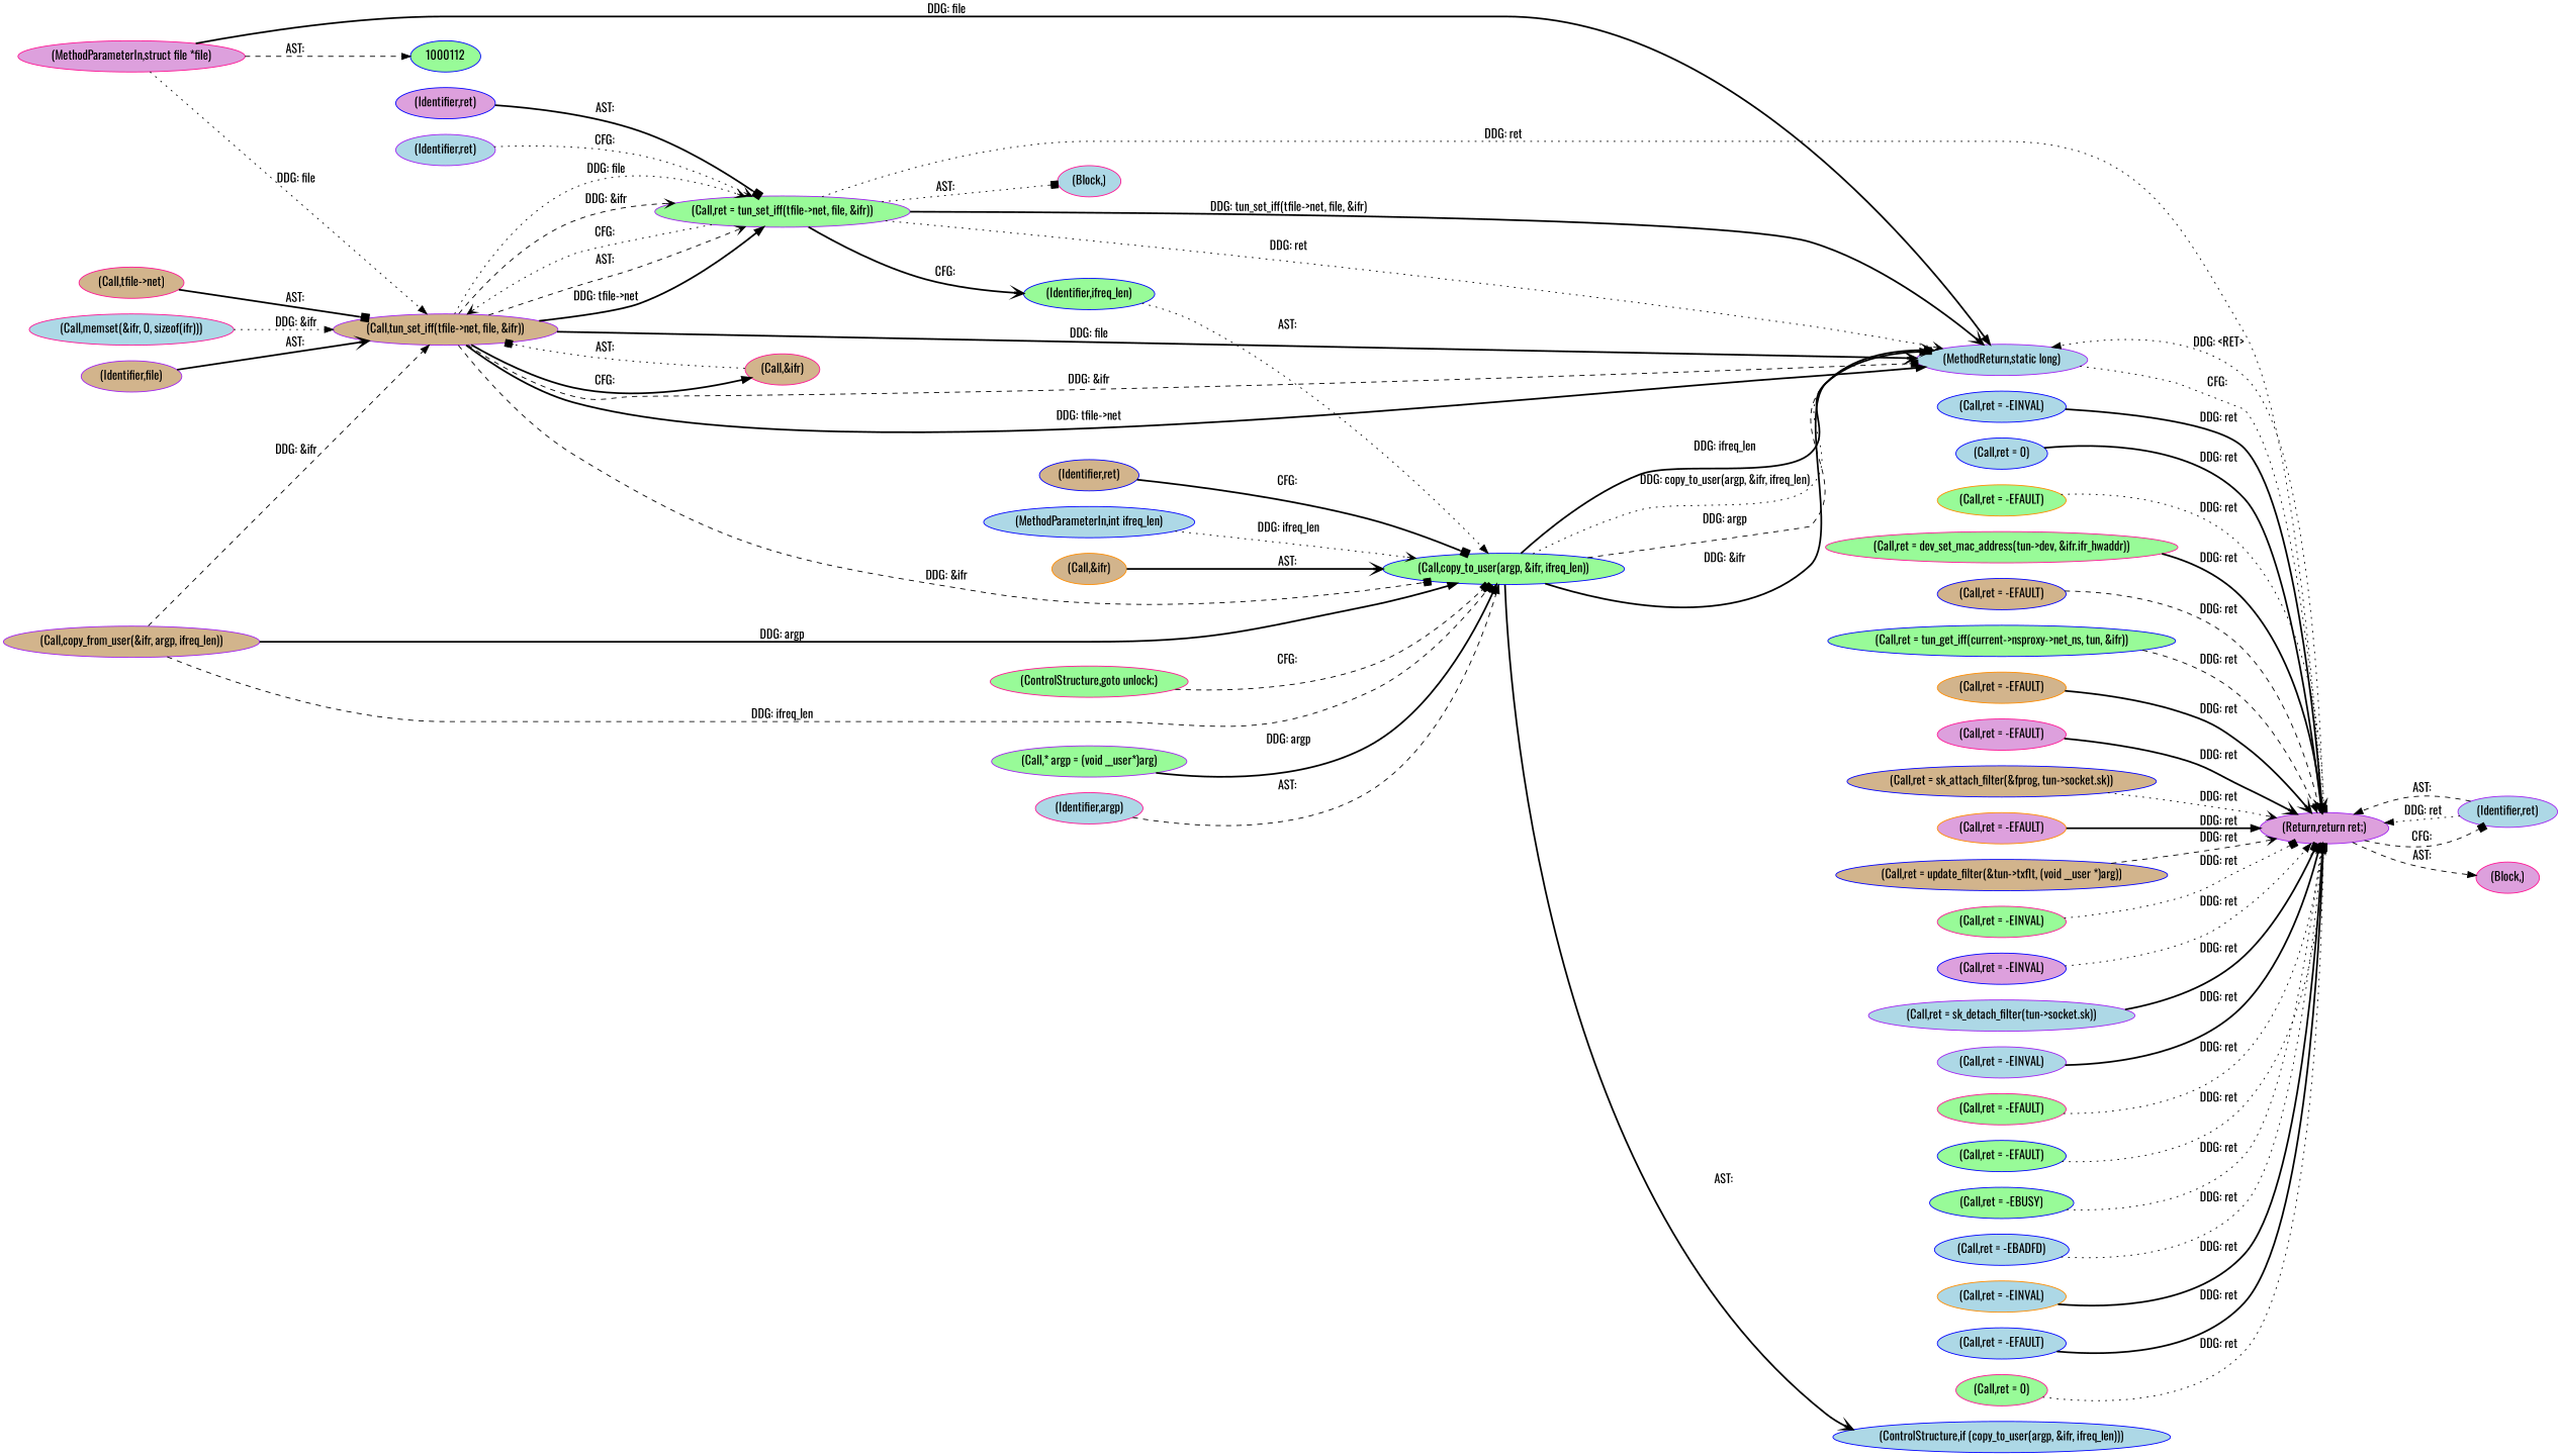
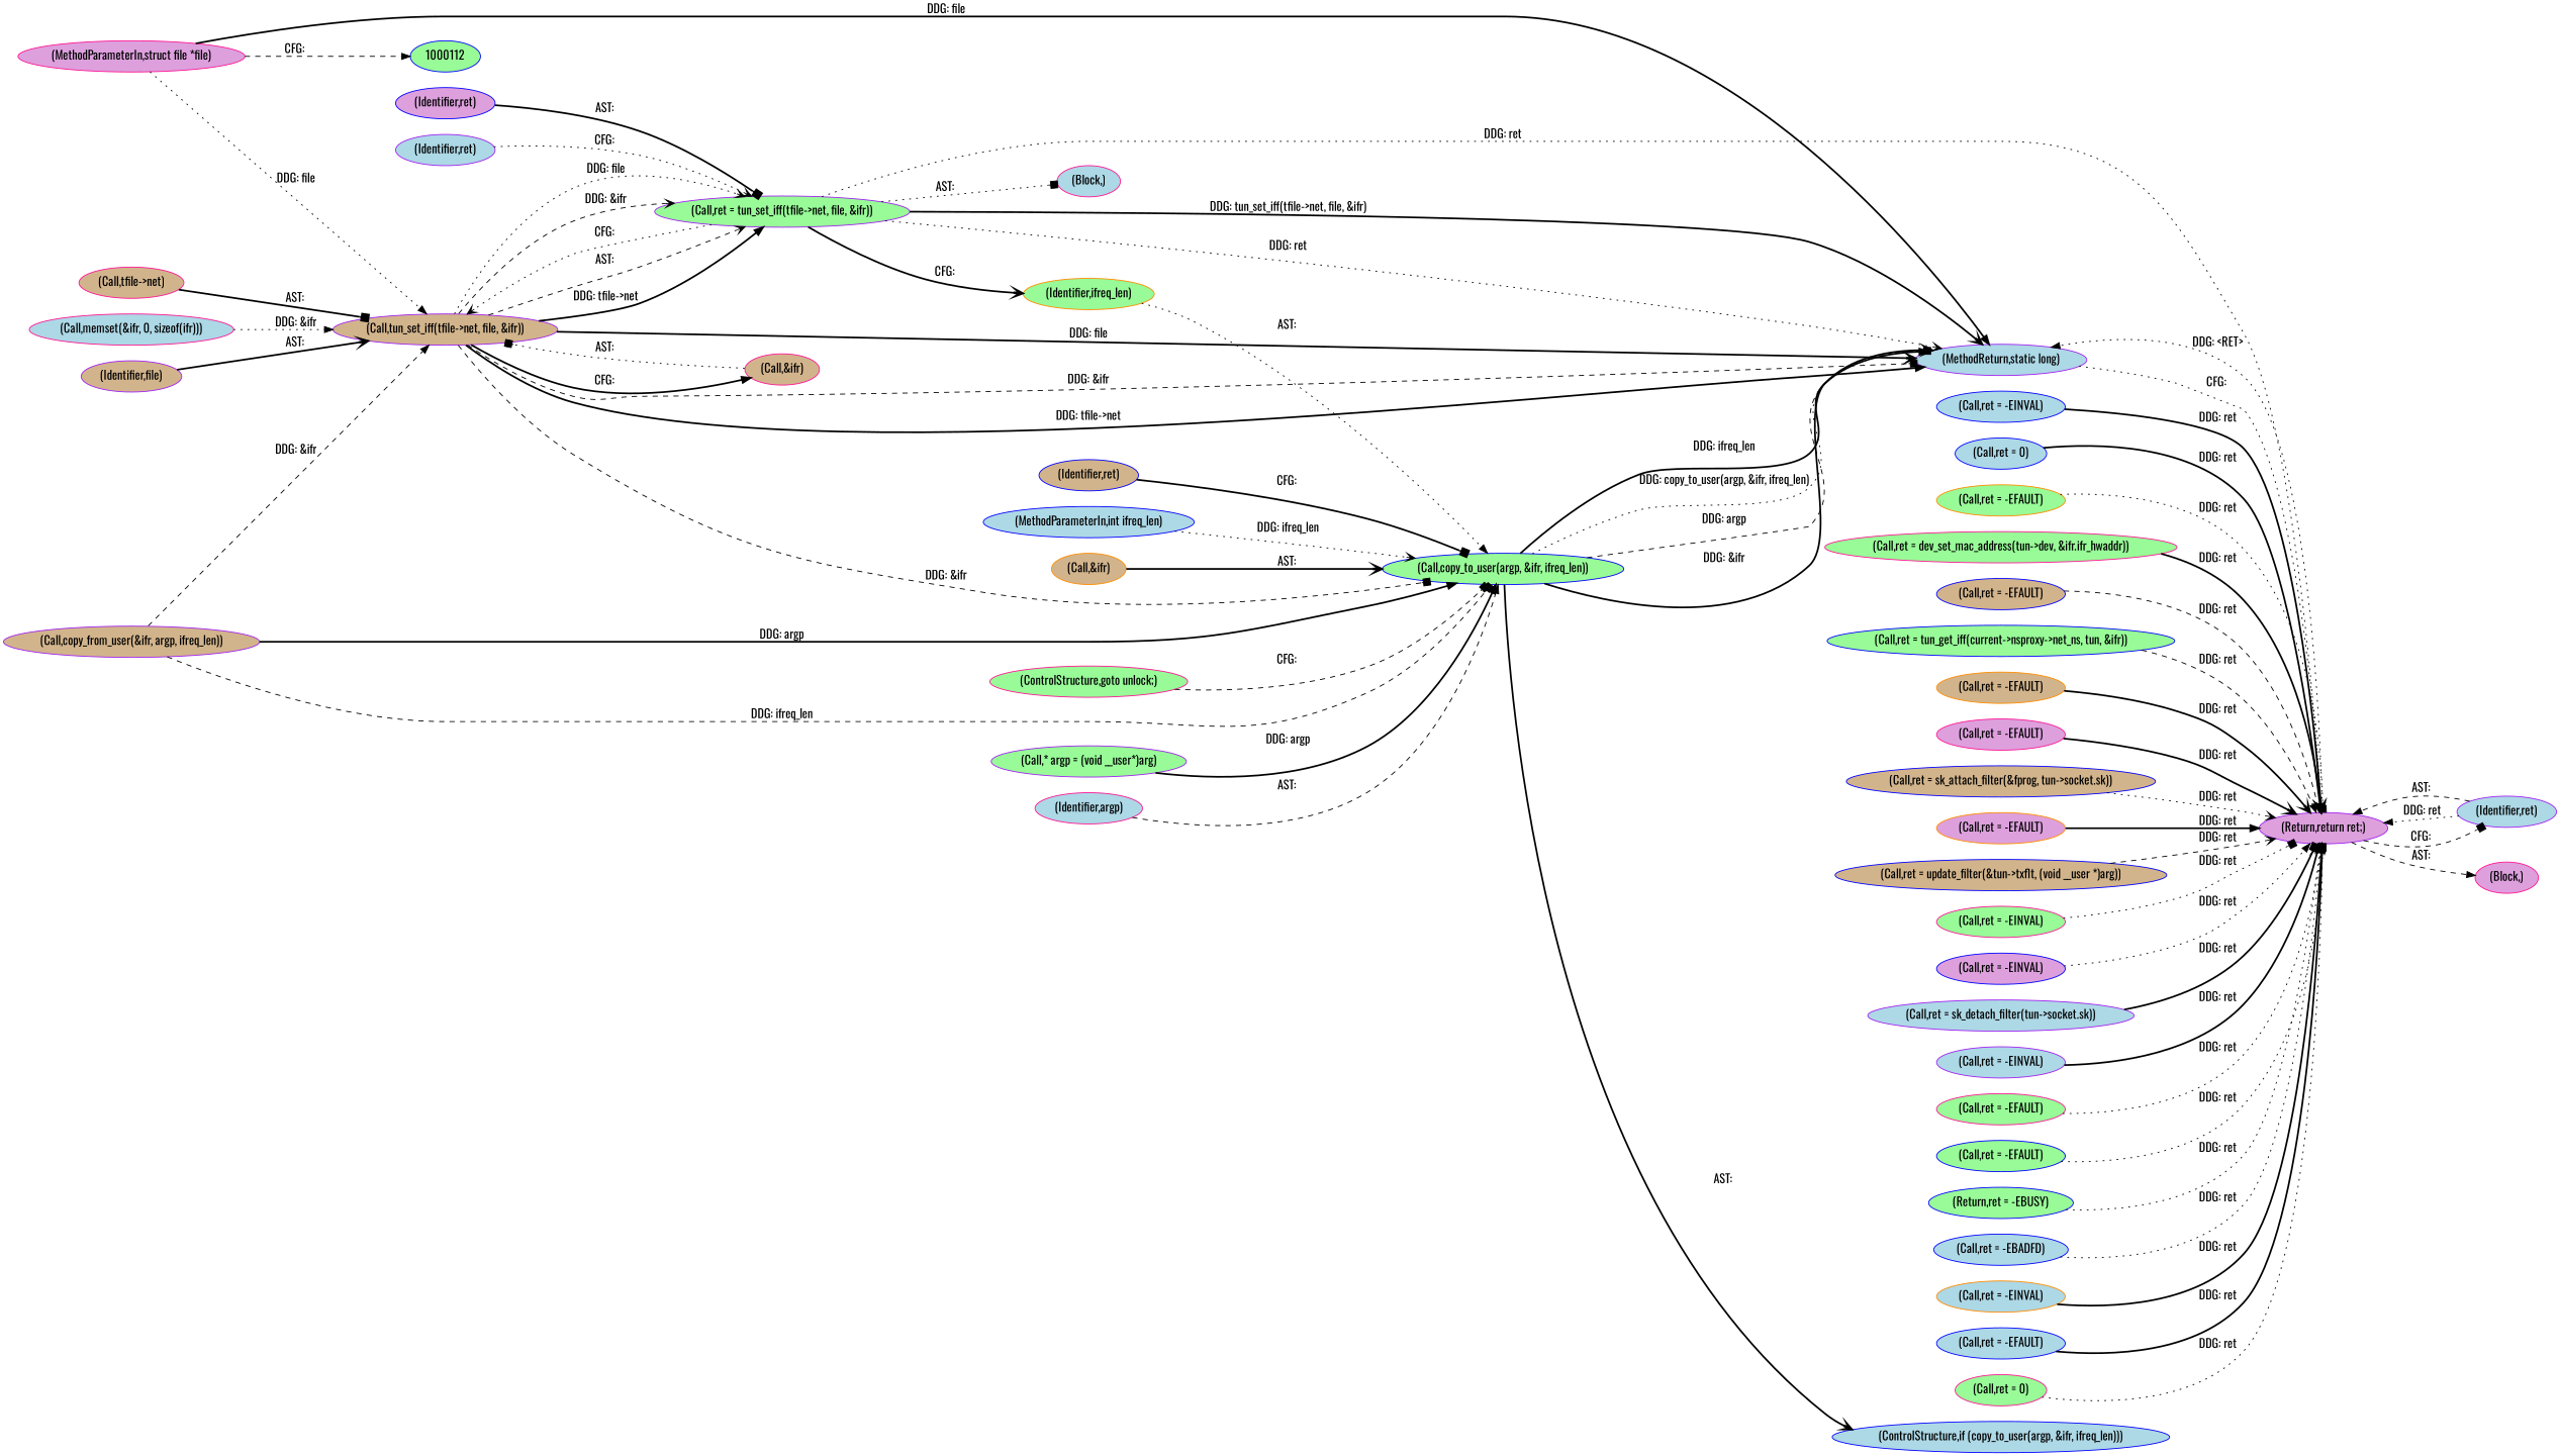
  digraph {
    fontname=Oswald
    rankdir=LR
    node [color=blue fillcolor=lightblue fontname=Oswald style=filled]
    edge [arrowhead=normal fontname=Oswald style=bold]
    n1 [color=deeppink fillcolor=plum label="(MethodParameterIn,struct file *file)"]
    n2 [color=purple fillcolor=tan label="(Call,tun_set_iff(tfile->net, file, &ifr))"]
    n3 [color=purple label="(MethodReturn,static long)"]
    1000112 [fillcolor=palegreen]
    n5 [color=purple fillcolor=palegreen label="(Call,ret = tun_set_iff(tfile->net, file, &ifr))"]
    n6 [fillcolor=palegreen label="(Call,copy_to_user(argp, &ifr, ifreq_len))"]
    n7 [color=deeppink fillcolor=tan label="(Call,&ifr)"]
    n8 [color=purple fillcolor=plum label="(Return,return ret;)"]
    n9 [color=deeppink label="(Block,)"]
-   n10 [fillcolor=palegreen label="(Identifier,ifreq_len)"]
+   n10 [color=darkorange fillcolor=palegreen label="(Identifier,ifreq_len)"]
    n11 [label="(ControlStructure,if (copy_to_user(argp, &ifr, ifreq_len)))"]
    n12 [color=purple label="(Identifier,ret)"]
    n13 [color=deeppink fillcolor=plum label="(Block,)"]
    n14 [color=purple fillcolor=palegreen label="(Call,* argp = (void __user*)arg)"]
    n15 [label="(Call,ret = -EINVAL)"]
    n16 [label="(Call,ret = 0)"]
    n17 [color=darkorange fillcolor=palegreen label="(Call,ret = -EFAULT)"]
    n18 [color=deeppink fillcolor=palegreen label="(Call,ret = dev_set_mac_address(tun->dev, &ifr.ifr_hwaddr))"]
    n19 [fillcolor=tan label="(Call,ret = -EFAULT)"]
    n20 [fillcolor=palegreen label="(Call,ret = tun_get_iff(current->nsproxy->net_ns, tun, &ifr))"]
    n21 [color=darkorange fillcolor=tan label="(Call,ret = -EFAULT)"]
    n22 [fillcolor=tan label="(Identifier,ret)"]
    n23 [color=deeppink fillcolor=tan label="(Call,tfile->net)"]
    n24 [color=deeppink fillcolor=palegreen label="(ControlStructure,goto unlock;)"]
    n25 [fillcolor=plum label="(Identifier,ret)"]
    n26 [color=purple label="(Identifier,ret)"]
    n27 [color=deeppink fillcolor=plum label="(Call,ret = -EFAULT)"]
    n28 [fillcolor=tan label="(Call,ret = sk_attach_filter(&fprog, tun->socket.sk))"]
    n29 [color=deeppink label="(Call,memset(&ifr, 0, sizeof(ifr)))"]
    n30 [color=darkorange fillcolor=plum label="(Call,ret = -EFAULT)"]
    n31 [fillcolor=tan label="(Call,ret = update_filter(&tun->txflt, (void __user *)arg))"]
    n32 [color=purple fillcolor=tan label="(Call,copy_from_user(&ifr, argp, ifreq_len))"]
    n33 [color=deeppink fillcolor=palegreen label="(Call,ret = -EINVAL)"]
    n34 [fillcolor=plum label="(Call,ret = -EINVAL)"]
    n35 [color=purple label="(Call,ret = sk_detach_filter(tun->socket.sk))"]
    n36 [color=deeppink label="(Identifier,argp)"]
    n37 [color=purple label="(Call,ret = -EINVAL)"]
    n38 [color=deeppink fillcolor=palegreen label="(Call,ret = -EFAULT)"]
    n39 [fillcolor=palegreen label="(Call,ret = -EFAULT)"]
    n40 [label="(MethodParameterIn,int ifreq_len)"]
-   n41 [fillcolor=palegreen label="(Call,ret = -EBUSY)"]
+   n41 [fillcolor=palegreen label="(Return,ret = -EBUSY)"]
    n42 [label="(Call,ret = -EBADFD)"]
    n43 [color=darkorange label="(Call,ret = -EINVAL)"]
    n44 [label="(Call,ret = -EFAULT)"]
    n45 [color=darkorange fillcolor=tan label="(Call,&ifr)"]
    n46 [color=purple fillcolor=tan label="(Identifier,file)"]
    n47 [color=deeppink fillcolor=palegreen label="(Call,ret = 0)"]
    n1 -> n2 [label="DDG: file" style=dotted]
    n1 -> n3 [label="DDG: file"]
-   n1 -> 1000112 [label="AST: " style=dashed]
+   n1 -> 1000112 [label="CFG: " style=dashed]
    n2 -> n3 [arrowhead=vee label="DDG: file"]
    n2 -> n3 [arrowhead=box label="DDG: &ifr" style=dashed]
    n2 -> n3 [label="DDG: tfile->net"]
    n2 -> n5 [arrowhead=vee label="AST: " style=dashed]
    n2 -> n5 [label="DDG: tfile->net"]
    n2 -> n5 [arrowhead=vee label="DDG: file" style=dotted]
    n2 -> n5 [arrowhead=vee label="DDG: &ifr" style=dashed]
    n2 -> n6 [arrowhead=box label="DDG: &ifr" style=dashed]
    n2 -> n7 [label="CFG: "]
    n3 -> n8 [arrowhead=vee label="CFG: " style=dotted]
    n5 -> n2 [arrowhead=vee label="CFG: " style=dotted]
    n5 -> n3 [arrowhead=vee label="DDG: tun_set_iff(tfile->net, file, &ifr)"]
    n5 -> n3 [arrowhead=vee label="DDG: ret" style=dotted]
    n5 -> n8 [label="DDG: ret" style=dotted]
    n5 -> n9 [arrowhead=box label="AST: " style=dotted]
    n5 -> n10 [arrowhead=vee label="CFG: "]
    n6 -> n3 [arrowhead=box label="DDG: copy_to_user(argp, &ifr, ifreq_len)" style=dotted]
    n6 -> n3 [label="DDG: argp" style=dashed]
    n6 -> n3 [arrowhead=vee label="DDG: &ifr"]
    n6 -> n3 [label="DDG: ifreq_len"]
    n6 -> n11 [arrowhead=vee label="AST: "]
    n7 -> n2 [arrowhead=box label="AST: " style=dotted]
    n8 -> n3 [label="DDG: <RET>" style=dotted]
    n8 -> n12 [arrowhead=box label="CFG: " style=dashed]
    n8 -> n13 [label="AST: " style=dashed]
    n10 -> n6 [label="AST: " style=dotted]
    n12 -> n8 [label="AST: " style=dashed]
    n12 -> n8 [label="DDG: ret" style=dotted]
    n14 -> n6 [label="DDG: argp"]
    n15 -> n8 [label="DDG: ret"]
    n16 -> n8 [arrowhead=vee label="DDG: ret"]
    n17 -> n8 [arrowhead=box label="DDG: ret" style=dotted]
    n18 -> n8 [arrowhead=vee label="DDG: ret"]
    n19 -> n8 [arrowhead=vee label="DDG: ret" style=dashed]
    n20 -> n8 [label="DDG: ret" style=dashed]
    n21 -> n8 [arrowhead=vee label="DDG: ret"]
    n22 -> n6 [arrowhead=box label="CFG: "]
    n23 -> n2 [arrowhead=box label="AST: "]
    n24 -> n6 [arrowhead=box label="CFG: " style=dashed]
    n25 -> n5 [arrowhead=box label="AST: "]
    n26 -> n5 [arrowhead=vee label="CFG: " style=dotted]
    n27 -> n8 [arrowhead=vee label="DDG: ret"]
    n28 -> n8 [arrowhead=vee label="DDG: ret" style=dotted]
    n29 -> n2 [label="DDG: &ifr" style=dotted]
    n30 -> n8 [label="DDG: ret"]
    n31 -> n8 [arrowhead=vee label="DDG: ret" style=dashed]
    n32 -> n2 [label="DDG: &ifr" style=dashed]
    n32 -> n6 [label="DDG: argp"]
    n32 -> n6 [arrowhead=box label="DDG: ifreq_len" style=dashed]
    n33 -> n8 [arrowhead=box label="DDG: ret" style=dotted]
    n34 -> n8 [label="DDG: ret" style=dotted]
    n35 -> n8 [arrowhead=box label="DDG: ret"]
    n36 -> n6 [label="AST: " style=dashed]
    n37 -> n8 [arrowhead=vee label="DDG: ret"]
    n38 -> n8 [arrowhead=vee label="DDG: ret" style=dotted]
    n39 -> n8 [arrowhead=box label="DDG: ret" style=dotted]
    n40 -> n6 [arrowhead=vee label="DDG: ifreq_len" style=dotted]
    n41 -> n8 [arrowhead=vee label="DDG: ret" style=dotted]
    n42 -> n8 [arrowhead=box label="DDG: ret" style=dotted]
    n43 -> n8 [label="DDG: ret"]
    n44 -> n8 [arrowhead=box label="DDG: ret"]
    n45 -> n6 [arrowhead=vee label="AST: "]
    n46 -> n2 [arrowhead=vee label="AST: "]
    n47 -> n8 [label="DDG: ret" style=dotted]
  }
